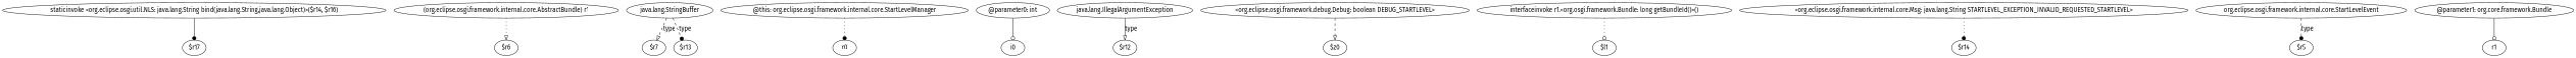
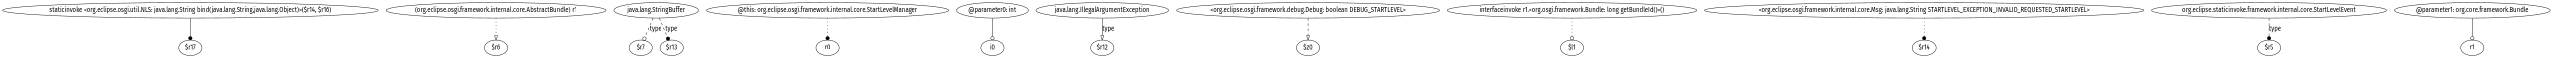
  digraph {
    fontname="Fira Sans"
    node [fontname="Fira Sans"]
    edge [arrowhead=dot fontname="Fira Sans" style=solid]
    n1 [label="staticinvoke <org.eclipse.osgi.util.NLS: java.lang.String bind(java.lang.String,java.lang.Object)>($r14, $r16)"]
    n2 [label="$r17"]
    n3 [label="(org.eclipse.osgi.framework.internal.core.AbstractBundle) r1"]
    n4 [label="$r6"]
    n5 [label="java.lang.StringBuffer"]
    n6 [label="$r7"]
    n7 [label="$r13"]
    n8 [label="@this: org.eclipse.osgi.framework.internal.core.StartLevelManager"]
    n9 [label=r0]
    n10 [label="@parameter0: int"]
    n11 [label=i0]
    n12 [label="java.lang.IllegalArgumentException"]
    n13 [label="$r12"]
    n14 [label="<org.eclipse.osgi.framework.debug.Debug: boolean DEBUG_STARTLEVEL>"]
    n15 [label="$z0"]
    n16 [label="interfaceinvoke r1.<org.osgi.framework.Bundle: long getBundleId()>()"]
    n17 [label="$l1"]
    n18 [label="<org.eclipse.osgi.framework.internal.core.Msg: java.lang.String STARTLEVEL_EXCEPTION_INVALID_REQUESTED_STARTLEVEL>"]
    n19 [label="$r14"]
-   n20 [label="org.eclipse.osgi.framework.internal.core.StartLevelEvent"]
+   n20 [label="org.eclipse.staticinvoke.framework.internal.core.StartLevelEvent"]
    n21 [label="$r5"]
    n22 [label="@parameter1: org.core.framework.Bundle"]
    n23 [label=r1]
    n1 -> n2
    n3 -> n4 [arrowhead=onormal style=dotted]
-   n5 -> n6 [arrowhead=onormal label=type style=dashed]
+   n5 -> n6 [arrowhead=odot label=type style=dashed]
    n5 -> n7 [label=type style=dashed]
    n8 -> n9 [style=dotted]
    n10 -> n11 [arrowhead=odot]
    n12 -> n13 [arrowhead=onormal label=type]
    n14 -> n15 [arrowhead=onormal style=dashed]
    n16 -> n17 [arrowhead=odot style=dotted]
    n18 -> n19 [style=dotted]
    n20 -> n21 [label=type style=dashed]
    n22 -> n23 [arrowhead=odot]
  }
